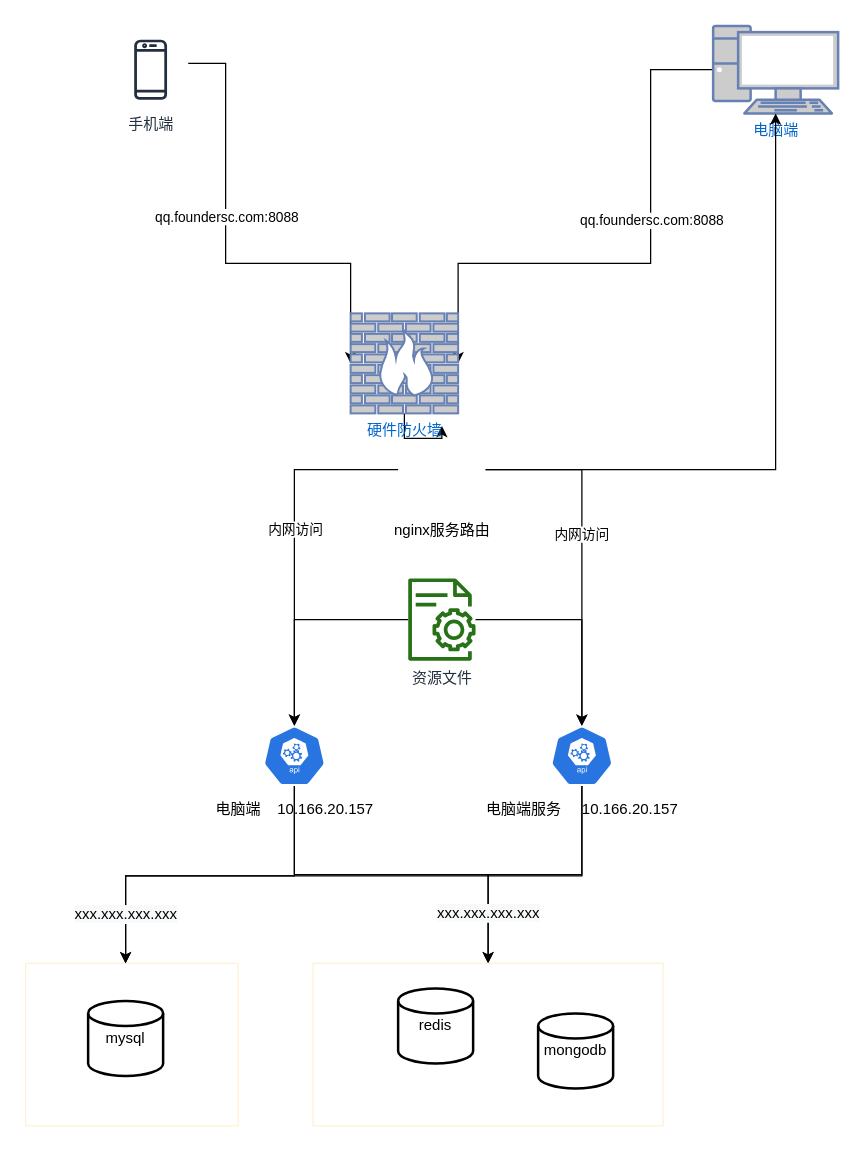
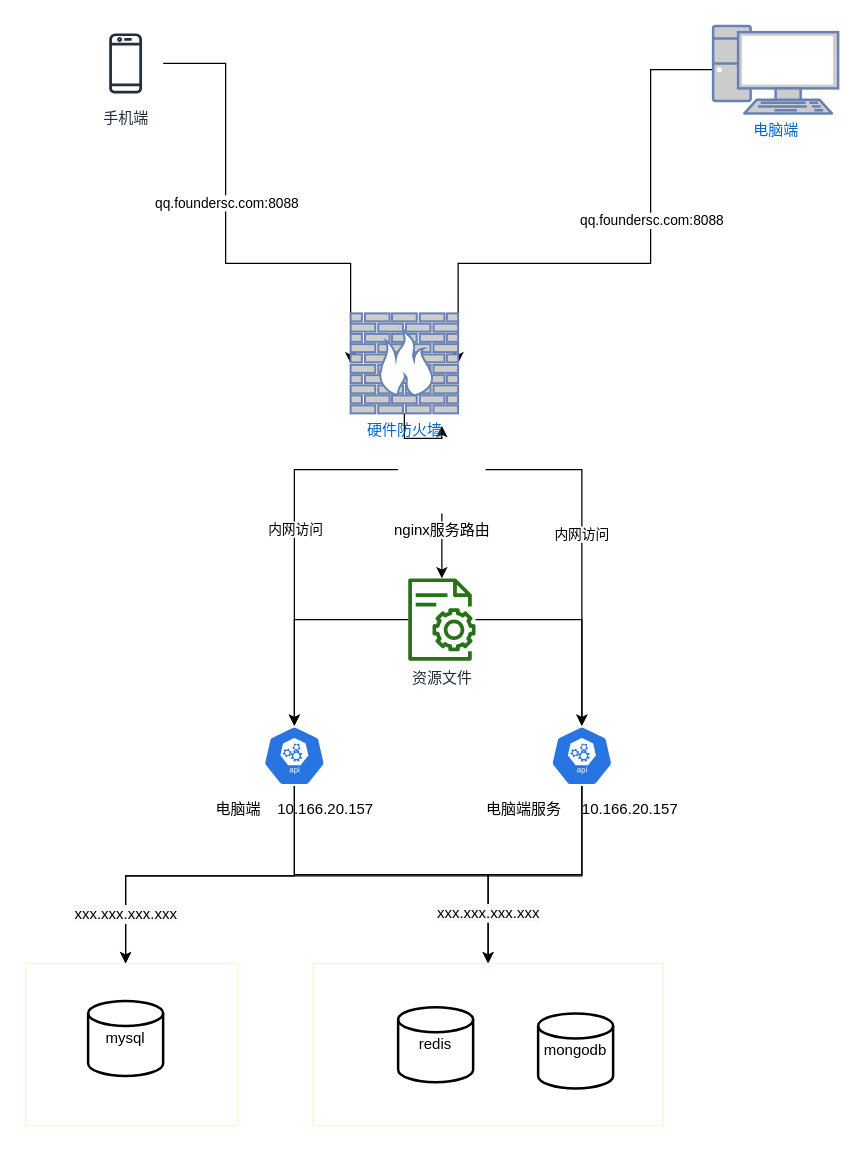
  <mxCell id="0" />
  <mxCell id="1" parent="0" />
  <mxCell id="2" value="" style="rounded=0;whiteSpace=wrap;html=1;strokeColor=#FFF1D1;" parent="1" vertex="1"><mxGeometry x="20" y="770" width="170" height="130" as="geometry" /></mxCell>
  <mxCell id="3" style="edgeStyle=orthogonalEdgeStyle;rounded=0;orthogonalLoop=1;jettySize=auto;html=1;entryX=0;entryY=0.5;entryDx=0;entryDy=0;entryPerimeter=0;" parent="1" source="5" target="16" edge="1"><mxGeometry relative="1" as="geometry"><Array as="points"><mxPoint x="180" y="50" /><mxPoint x="180" y="210" /></Array></mxGeometry></mxCell>
  <mxCell id="4" value="qq.foundersc.com:8088" style="edgeLabel;html=1;align=center;verticalAlign=middle;resizable=0;points=[];" parent="3" vertex="1" connectable="0"><mxGeometry x="-0.176" relative="1" as="geometry"><mxPoint as="offset" /></mxGeometry></mxCell>
- <mxCell id="5" value="手机端" style="outlineConnect=0;fontColor=#232F3E;gradientColor=none;strokeColor=#232F3E;fillColor=#ffffff;dashed=0;verticalLabelPosition=bottom;verticalAlign=top;align=center;html=1;fontSize=12;fontStyle=0;aspect=fixed;shape=mxgraph.aws4.resourceIcon;resIcon=mxgraph.aws4.mobile_client;" parent="1" vertex="1"><mxGeometry x="90" y="25" width="60" height="60" as="geometry" /></mxCell>
+ <mxCell id="5" value="手机端" style="outlineConnect=0;fontColor=#232F3E;gradientColor=none;strokeColor=#232F3E;fillColor=#ffffff;dashed=0;verticalLabelPosition=bottom;verticalAlign=top;align=center;html=1;fontSize=12;fontStyle=0;aspect=fixed;shape=mxgraph.aws4.resourceIcon;resIcon=mxgraph.aws4.mobile_client;" parent="1" vertex="1"><mxGeometry x="70" y="20" width="60" height="60" as="geometry" /></mxCell>
  <mxCell id="6" style="edgeStyle=orthogonalEdgeStyle;rounded=0;orthogonalLoop=1;jettySize=auto;html=1;entryX=1;entryY=0.5;entryDx=0;entryDy=0;entryPerimeter=0;" parent="1" source="8" target="16" edge="1"><mxGeometry relative="1" as="geometry"><Array as="points"><mxPoint x="520" y="55" /><mxPoint x="520" y="210" /></Array></mxGeometry></mxCell>
  <mxCell id="7" value="qq.foundersc.com:8088" style="edgeLabel;html=1;align=center;verticalAlign=middle;resizable=0;points=[];" parent="6" vertex="1" connectable="0"><mxGeometry x="-0.356" y="-2" relative="1" as="geometry"><mxPoint x="2" y="29" as="offset" /></mxGeometry></mxCell>
  <mxCell id="8" value="电脑端" style="fontColor=#0066CC;verticalAlign=top;verticalLabelPosition=bottom;labelPosition=center;align=center;html=1;outlineConnect=0;fillColor=#CCCCCC;strokeColor=#6881B3;gradientColor=none;gradientDirection=north;strokeWidth=2;shape=mxgraph.networks.pc;" parent="1" vertex="1"><mxGeometry x="570" y="20" width="100" height="70" as="geometry" /></mxCell>
  <mxCell id="9" style="edgeStyle=orthogonalEdgeStyle;rounded=0;orthogonalLoop=1;jettySize=auto;html=1;entryX=0.5;entryY=0;entryDx=0;entryDy=0;entryPerimeter=0;" parent="1" source="14" target="19" edge="1"><mxGeometry relative="1" as="geometry" /></mxCell>
  <mxCell id="10" value="内网访问" style="edgeLabel;html=1;align=center;verticalAlign=middle;resizable=0;points=[];" parent="9" vertex="1" connectable="0"><mxGeometry x="-0.424" y="47" relative="1" as="geometry"><mxPoint x="-47" y="47" as="offset" /></mxGeometry></mxCell>
  <mxCell id="11" style="edgeStyle=orthogonalEdgeStyle;rounded=0;orthogonalLoop=1;jettySize=auto;html=1;entryX=0.5;entryY=0;entryDx=0;entryDy=0;entryPerimeter=0;" parent="1" source="14" target="24" edge="1"><mxGeometry relative="1" as="geometry" /></mxCell>
  <mxCell id="12" value="内网访问" style="edgeLabel;html=1;align=center;verticalAlign=middle;resizable=0;points=[];" parent="11" vertex="1" connectable="0"><mxGeometry x="-0.461" y="-51" relative="1" as="geometry"><mxPoint as="offset" /></mxGeometry></mxCell>
- <mxCell id="13" style="edgeStyle=orthogonalEdgeStyle;rounded=0;orthogonalLoop=1;jettySize=auto;html=1;" parent="1" source="14" target="8" edge="1"><mxGeometry relative="1" as="geometry" /></mxCell>
+ <mxCell id="13" style="edgeStyle=orthogonalEdgeStyle;rounded=0;orthogonalLoop=1;jettySize=auto;html=1;" parent="1" source="14" target="27" edge="1"><mxGeometry relative="1" as="geometry" /></mxCell>
  <mxCell id="14" value="nginx服务路由" style="shape=image;html=1;verticalAlign=top;verticalLabelPosition=bottom;labelBackgroundColor=#ffffff;imageAspect=0;aspect=fixed;image=https://cdn4.iconfinder.com/data/icons/logos-brands-5/24/nginx-128.png" parent="1" vertex="1"><mxGeometry x="318" y="340" width="70" height="70" as="geometry" /></mxCell>
  <mxCell id="15" style="edgeStyle=orthogonalEdgeStyle;rounded=0;orthogonalLoop=1;jettySize=auto;html=1;" parent="1" source="16" target="14" edge="1"><mxGeometry relative="1" as="geometry" /></mxCell>
  <mxCell id="16" value="硬件防火墙" style="fontColor=#0066CC;verticalAlign=top;verticalLabelPosition=bottom;labelPosition=center;align=center;html=1;outlineConnect=0;fillColor=#CCCCCC;strokeColor=#6881B3;gradientColor=none;gradientDirection=north;strokeWidth=2;shape=mxgraph.networks.firewall;" parent="1" vertex="1"><mxGeometry x="280" y="250" width="86" height="80" as="geometry" /></mxCell>
  <mxCell id="17" style="edgeStyle=orthogonalEdgeStyle;rounded=0;orthogonalLoop=1;jettySize=auto;html=1;" parent="1" source="19" target="28" edge="1"><mxGeometry relative="1" as="geometry" /></mxCell>
  <mxCell id="18" style="edgeStyle=orthogonalEdgeStyle;rounded=0;orthogonalLoop=1;jettySize=auto;html=1;" parent="1" source="19" edge="1"><mxGeometry relative="1" as="geometry"><mxPoint x="100" y="770" as="targetPoint" /><Array as="points"><mxPoint x="235" y="700" /><mxPoint x="100" y="700" /></Array></mxGeometry></mxCell>
  <mxCell id="19" value="&lt;br&gt;&lt;br&gt;&lt;br&gt;&lt;br&gt;&lt;br&gt;&lt;br&gt;电脑端&amp;nbsp; &amp;nbsp; 10.166.20.157" style="html=1;dashed=0;whitespace=wrap;fillColor=#2875E2;strokeColor=#ffffff;points=[[0.005,0.63,0],[0.1,0.2,0],[0.9,0.2,0],[0.5,0,0],[0.995,0.63,0],[0.72,0.99,0],[0.5,1,0],[0.28,0.99,0]];shape=mxgraph.kubernetes.icon;prIcon=api" parent="1" vertex="1"><mxGeometry x="210" y="580" width="50" height="48" as="geometry" /></mxCell>
  <mxCell id="20" style="edgeStyle=orthogonalEdgeStyle;rounded=0;orthogonalLoop=1;jettySize=auto;html=1;entryX=0.5;entryY=0;entryDx=0;entryDy=0;" parent="1" source="24" target="28" edge="1"><mxGeometry relative="1" as="geometry" /></mxCell>
  <mxCell id="21" value="&lt;span style=&quot;font-size: 12px ; background-color: rgb(248 , 249 , 250)&quot;&gt;xxx.xxx.xxx.xxx&lt;/span&gt;" style="edgeLabel;html=1;align=center;verticalAlign=middle;resizable=0;points=[];" parent="20" vertex="1" connectable="0"><mxGeometry x="0.558" y="1" relative="1" as="geometry"><mxPoint x="-1.04" y="7.53" as="offset" /></mxGeometry></mxCell>
  <mxCell id="22" style="edgeStyle=orthogonalEdgeStyle;rounded=0;orthogonalLoop=1;jettySize=auto;html=1;" parent="1" source="24" edge="1"><mxGeometry relative="1" as="geometry"><mxPoint x="100" y="770" as="targetPoint" /><Array as="points"><mxPoint x="465" y="700" /><mxPoint x="100" y="700" /></Array></mxGeometry></mxCell>
  <mxCell id="23" value="&lt;span style=&quot;font-size: 12px ; background-color: rgb(248 , 249 , 250)&quot;&gt;xxx.xxx.xxx.xxx&lt;/span&gt;" style="edgeLabel;html=1;align=center;verticalAlign=middle;resizable=0;points=[];" parent="22" vertex="1" connectable="0"><mxGeometry x="0.55" y="1" relative="1" as="geometry"><mxPoint x="-44.06" y="29" as="offset" /></mxGeometry></mxCell>
  <mxCell id="24" value="&lt;br&gt;&lt;br&gt;&lt;br&gt;&lt;br&gt;&lt;br&gt;&lt;br&gt;电脑端服务&amp;nbsp; &amp;nbsp; &amp;nbsp;10.166.20.157" style="html=1;dashed=0;whitespace=wrap;fillColor=#2875E2;strokeColor=#ffffff;points=[[0.005,0.63,0],[0.1,0.2,0],[0.9,0.2,0],[0.5,0,0],[0.995,0.63,0],[0.72,0.99,0],[0.5,1,0],[0.28,0.99,0]];shape=mxgraph.kubernetes.icon;prIcon=api" parent="1" vertex="1"><mxGeometry x="440" y="580" width="50" height="48" as="geometry" /></mxCell>
  <mxCell id="25" style="edgeStyle=orthogonalEdgeStyle;rounded=0;orthogonalLoop=1;jettySize=auto;html=1;entryX=0.5;entryY=0;entryDx=0;entryDy=0;entryPerimeter=0;" parent="1" source="27" target="19" edge="1"><mxGeometry relative="1" as="geometry" /></mxCell>
  <mxCell id="26" style="edgeStyle=orthogonalEdgeStyle;rounded=0;orthogonalLoop=1;jettySize=auto;html=1;entryX=0.5;entryY=0;entryDx=0;entryDy=0;entryPerimeter=0;" parent="1" source="27" target="24" edge="1"><mxGeometry relative="1" as="geometry" /></mxCell>
  <mxCell id="27" value="资源文件" style="outlineConnect=0;fontColor=#232F3E;gradientColor=none;fillColor=#277116;strokeColor=none;dashed=0;verticalLabelPosition=bottom;verticalAlign=top;align=center;html=1;fontSize=12;fontStyle=0;aspect=fixed;pointerEvents=1;shape=mxgraph.aws4.iot_device_jobs_resource;" parent="1" vertex="1"><mxGeometry x="326" y="462" width="54" height="65.81" as="geometry" /></mxCell>
  <mxCell id="28" value="" style="rounded=0;whiteSpace=wrap;html=1;strokeColor=#FFF1D1;" parent="1" vertex="1"><mxGeometry x="250" y="770" width="280" height="130" as="geometry" /></mxCell>
  <mxCell id="29" value="mysql" style="strokeWidth=2;html=1;shape=mxgraph.flowchart.database;whiteSpace=wrap;" parent="1" vertex="1"><mxGeometry x="70" y="800" width="60" height="60" as="geometry" /></mxCell>
- <mxCell id="30" value="redis" style="strokeWidth=2;html=1;shape=mxgraph.flowchart.database;whiteSpace=wrap;" parent="1" vertex="1"><mxGeometry x="318" y="790" width="60" height="60" as="geometry" /></mxCell>
+ <mxCell id="30" value="redis" style="strokeWidth=2;html=1;shape=mxgraph.flowchart.database;whiteSpace=wrap;" parent="1" vertex="1"><mxGeometry x="318" y="805" width="60" height="60" as="geometry" /></mxCell>
  <mxCell id="31" value="mongodb" style="strokeWidth=2;html=1;shape=mxgraph.flowchart.database;whiteSpace=wrap;" parent="1" vertex="1"><mxGeometry x="430" y="810" width="60" height="60" as="geometry" /></mxCell>
